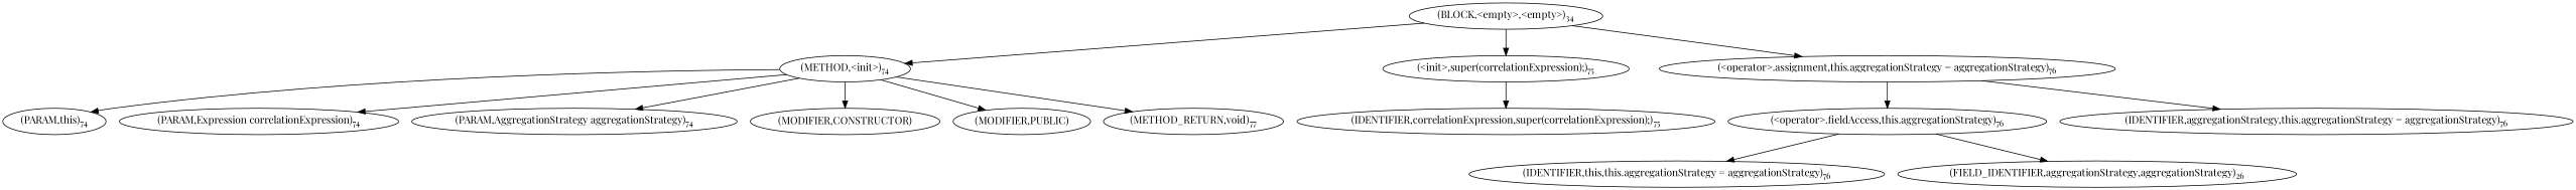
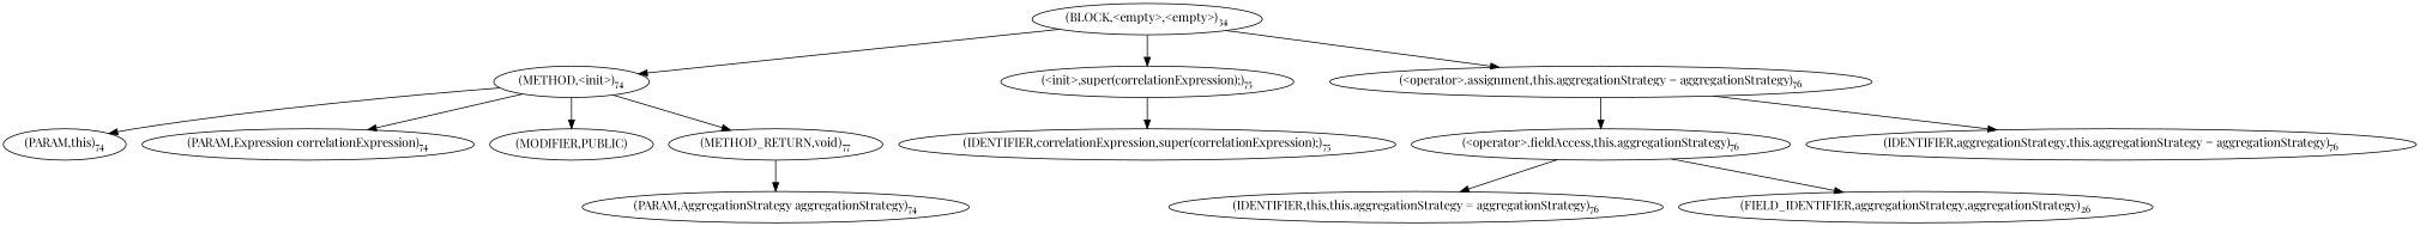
  digraph {
    fontname="Playfair Display"
    node [fontname="Playfair Display"]
    edge [fontname="Playfair Display"]
    n1 [label=<(METHOD,&lt;init&gt;)<SUB>74</SUB>>]
    n2 [label=<(PARAM,this)<SUB>74</SUB>>]
    n3 [label=<(PARAM,Expression correlationExpression)<SUB>74</SUB>>]
    n4 [label=<(PARAM,AggregationStrategy aggregationStrategy)<SUB>74</SUB>>]
-   n5 [label=<(MODIFIER,CONSTRUCTOR)>]
    n6 [label=<(MODIFIER,PUBLIC)>]
    n7 [label=<(METHOD_RETURN,void)<SUB>77</SUB>>]
    n8 [label=<(BLOCK,&lt;empty&gt;,&lt;empty&gt;)<SUB>34</SUB>>]
    n9 [label=<(&lt;init&gt;,super(correlationExpression);)<SUB>75</SUB>>]
    n10 [label=<(&lt;operator&gt;.assignment,this.aggregationStrategy = aggregationStrategy)<SUB>76</SUB>>]
    n11 [label=<(IDENTIFIER,correlationExpression,super(correlationExpression);)<SUB>75</SUB>>]
    n12 [label=<(&lt;operator&gt;.fieldAccess,this.aggregationStrategy)<SUB>76</SUB>>]
    n13 [label=<(IDENTIFIER,aggregationStrategy,this.aggregationStrategy = aggregationStrategy)<SUB>76</SUB>>]
    n14 [label=<(IDENTIFIER,this,this.aggregationStrategy = aggregationStrategy)<SUB>76</SUB>>]
    n15 [label=<(FIELD_IDENTIFIER,aggregationStrategy,aggregationStrategy)<SUB>26</SUB>>]
    n1 -> n2
    n1 -> n3
-   n1 -> n4
-   n1 -> n5
+   n7 -> n4
    n1 -> n6
    n1 -> n7
    n8 -> n1
    n8 -> n9
    n8 -> n10
    n9 -> n11
    n10 -> n12
    n10 -> n13
    n12 -> n14
    n12 -> n15
  }
